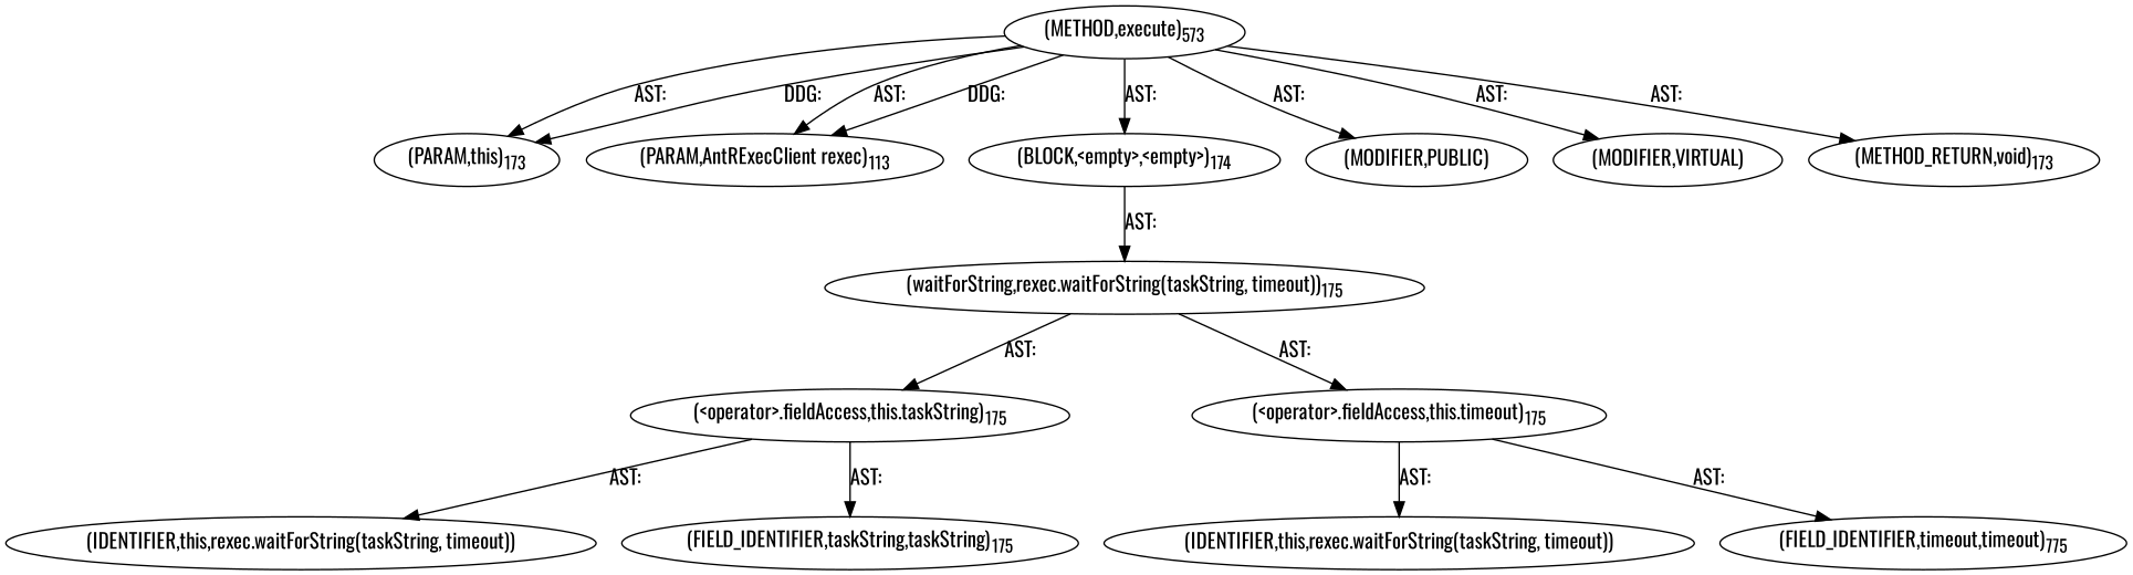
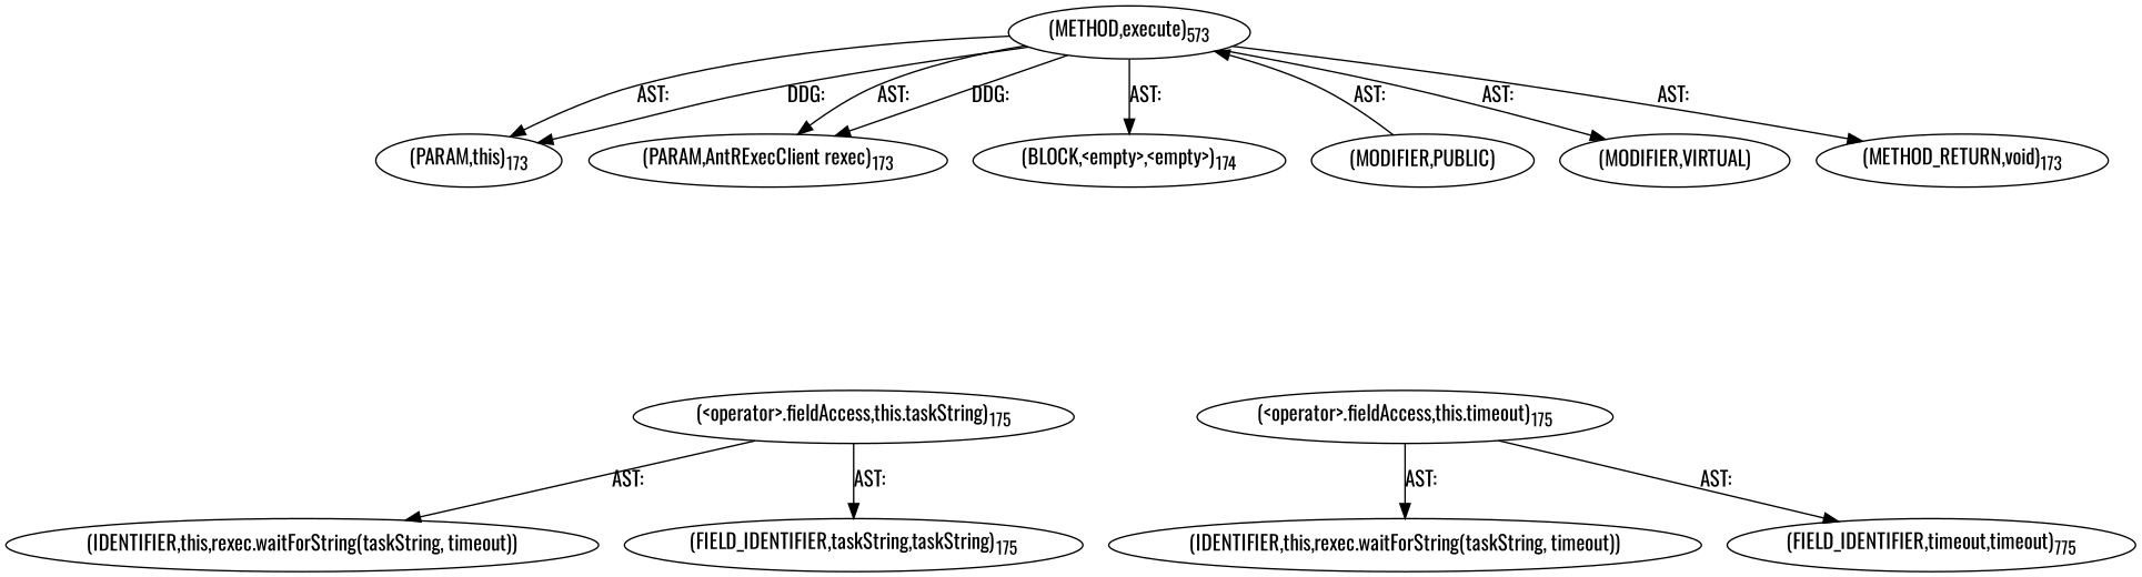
  digraph {
    fontname=Oswald
    node [fontname=Oswald]
    edge [fontname=Oswald]
    n1 [label=<(METHOD,execute)<SUB>573</SUB>>]
    n2 [label=<(PARAM,this)<SUB>173</SUB>>]
-   n3 [label=<(PARAM,AntRExecClient rexec)<SUB>113</SUB>>]
+   n3 [label=<(PARAM,AntRExecClient rexec)<SUB>173</SUB>>]
    n4 [label=<(BLOCK,&lt;empty&gt;,&lt;empty&gt;)<SUB>174</SUB>>]
    n5 [label=<(MODIFIER,PUBLIC)>]
    n6 [label=<(MODIFIER,VIRTUAL)>]
    n7 [label=<(METHOD_RETURN,void)<SUB>173</SUB>>]
-   n8 [label=<(waitForString,rexec.waitForString(taskString, timeout))<SUB>175</SUB>>]
    n9 [label=<(&lt;operator&gt;.fieldAccess,this.taskString)<SUB>175</SUB>>]
    n10 [label=<(&lt;operator&gt;.fieldAccess,this.timeout)<SUB>175</SUB>>]
    n11 [label=<(IDENTIFIER,this,rexec.waitForString(taskString, timeout))>]
    n12 [label=<(FIELD_IDENTIFIER,taskString,taskString)<SUB>175</SUB>>]
    n13 [label=<(IDENTIFIER,this,rexec.waitForString(taskString, timeout))>]
    n14 [label=<(FIELD_IDENTIFIER,timeout,timeout)<SUB>775</SUB>>]
    n1 -> n2 [label="AST: "]
    n1 -> n2 [label="DDG: "]
    n1 -> n3 [label="AST: "]
    n1 -> n3 [label="DDG: "]
    n1 -> n4 [label="AST: "]
-   n1 -> n5 [label="AST: "]
+   n5 -> n1 [label="AST: "]
    n1 -> n6 [label="AST: "]
    n1 -> n7 [label="AST: "]
-   n4 -> n8 [label="AST: "]
-   n8 -> n9 [label="AST: "]
-   n8 -> n10 [label="AST: "]
    n9 -> n11 [label="AST: "]
    n9 -> n12 [label="AST: "]
    n10 -> n13 [label="AST: "]
    n10 -> n14 [label="AST: "]
  }
